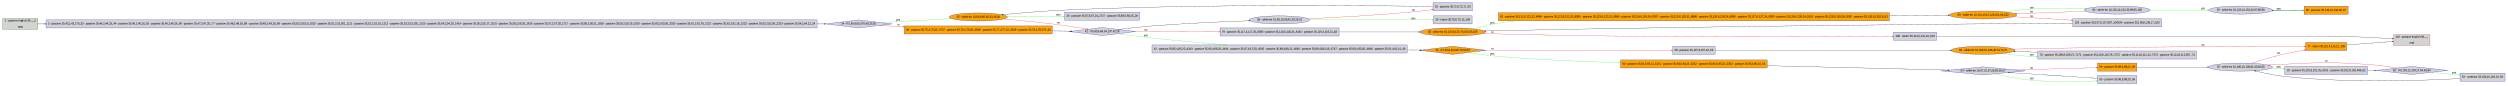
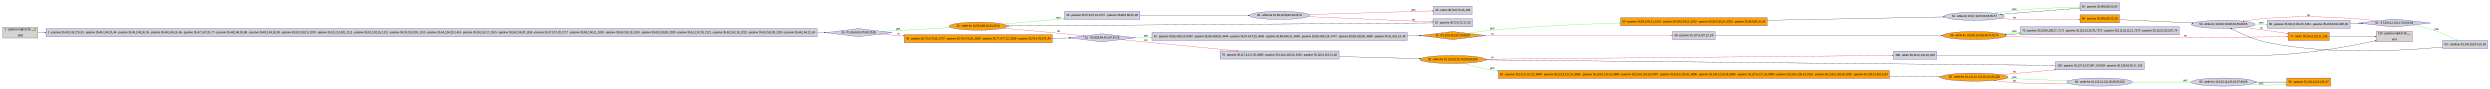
  digraph {
    bgcolor=white
    compound=true
    fillcolor="#FFFFCC"
    fontname=Arial
    fontsize=12
    pack=true
    packmode=clust
    rankdir=LR
    style="rounded,filled"
    node [color="#0000ff" compound=true fillcolor=lightgrey fixedsize=false fontname=Arial fontsize=12 node_initialized=no shape=box style=filled]
    edge [arrowhead=normal arrowsize=0.5 arrowtail=none color="#000000" compound=true dir=forward fontcolor=black fontname=Arial fontsize=12]
    n1 [label="2 - passive 35,43,2,43,179,,33 - passive 35,44,2,44,23,,44 - passive 35,45,2,45,18,,55 - passive 35,46,2,46,26,,66 - passive 35,47,2,47,25,,77 - passive 35,48,2,48,18,,88 - passive 35,49,2,49,18,,99 - passive 35,50,2,50,19,,1010 - passive 35,51,2,51,501,,1111 - passive 35,52,2,52,19,,1212 - passive 35,53,2,53,235,,1313 - passive 35,54,2,54,20,,1414 - passive 35,55,2,55,17,,1515 - passive 35,56,2,56,20,,1616 - passive 35,57,2,57,20,,1717 - passive 35,58,2,58,21,,1818 - passive 35,59,2,59,19,,1919 - passive 35,60,2,60,28,,2020 - passive 35,61,2,61,78,,2121 - passive 35,62,2,62,18,,2222 - passive 35,63,2,63,28,,2323 - passive 35,64,2,64,12,,24"]
    n2 [label="24 - if 5,65,6,65,570,40,25,35" shape=diamond]
    n3 [fillcolor=orange label="25 - while-for 10,66,8,66,40,33,26,34" shape=oval]
    n4 [fillcolor=orange label="36 - passive 35,75,4,75,35,,3737 - passive 35,76,4,76,29,,3838 - passive 35,77,4,77,22,,3939 - passive 35,78,4,78,579,,40"]
    n5 [color="#006400" label="1 - passive-implicit 36,,,,,,2\n\nstart"]
    n6 [label="26 - passive 35,67,6,67,24,,2727 - passive 35,68,6,68,25,,28"]
    n7 [label="41 - if 5,80,6,84,54,107,42,78" shape=diamond]
    n8 [label="28 - while-for 10,69,10,69,42,30,29,31" shape=oval]
    n9 [label="42 - passive 35,85,4,85,20,,4343 - passive 35,86,4,86,20,,4444 - passive 35,87,4,87,20,,4545 - passive 35,88,4,88,21,,4646 - passive 35,89,4,89,116,,4747 - passive 35,90,4,90,20,,4848 - passive 35,91,4,91,14,,49"]
    n10 [label="79 - passive 35,117,4,117,20,,8080 - passive 35,118,4,118,24,,8181 - passive 35,119,4,119,21,,82"]
    n11 [label="29 - return 30,70,8,70,15,,109"]
    n12 [label="32 - passive 35,72,6,72,17,,33"]
    n13 [fillcolor=orange label="41 - if 5,92,8,92,220,76,50,67" shape=diamond]
    n14 [fillcolor=orange label="82 - while-for 10,120,8,120,78,105,83,106" shape=oval]
    n15 [color="#a52a2a" label="110 - passive-implicit 36,,,,,,\n\nend"]
    n16 [fillcolor=orange label="50 - passive 35,93,6,93,21,,5151 - passive 35,94,6,94,23,,5252 - passive 35,95,6,95,22,,5353 - passive 35,96,6,96,10,,54"]
    n17 [label="68 - passive 35,107,6,107,22,,69"]
    n18 [fillcolor=orange label="83 - passive 35,121,6,121,22,,8484 - passive 35,122,6,122,31,,8585 - passive 35,123,6,123,31,,8686 - passive 35,124,6,124,24,,8787 - passive 35,125,6,125,31,,8888 - passive 35,126,6,126,24,,8989 - passive 35,127,6,127,24,,9090 - passive 35,128,6,128,24,,9191 - passive 35,129,6,129,28,,9292 - passive 35,130,6,130,16,,93"]
    n19 [label="108 - return 30,141,2,141,10,,109"]
-   n20 [label="54 - while-for 10,97,10,97,28,56,55,57" shape=diamond]
+   n20 [label="54 - while-for 10,97,10,97,28,56,55,57" shape=oval]
    n21 [fillcolor=orange label="69 - while-for 10,108,10,108,46,74,70,75" shape=oval]
    n22 [label="55 - passive 35,98,8,98,20,,56"]
    n23 [fillcolor=orange label="58 - passive 35,99,6,99,22,,59"]
    n24 [fillcolor=orange label="77 - return 30,115,4,115,11,,109"]
    n25 [label="70 - passive 35,109,8,109,27,,7171 - passive 35,110,8,110,78,,7272 - passive 35,111,8,111,12,,7373 - passive 35,112,8,112,507,,74"]
    n26 [label="59 - while-for 10,100,10,100,81,65,60,66" shape=oval]
    n27 [label="60 - passive 35,101,8,101,25,,6161 - passive 35,102,8,102,496,,62"]
    n28 [label="62 - if 5,103,12,103,17,64,63,64" shape=diamond]
    n29 [label="63 - continue 33,104,10,104,10,,59"]
    n30 [fillcolor=orange label="93 - while-for 10,131,10,131,28,101,94,102" shape=oval]
    n31 [label="94 - while-for 10,132,12,132,30,99,95,100" shape=oval]
    n32 [label="103 - passive 35,137,6,137,697,,104104 - passive 35,138,6,138,17,,105"]
    n33 [label="95 - while-for 10,133,14,133,32,97,96,98" shape=oval]
    n34 [fillcolor=orange label="96 - passive 35,134,12,134,30,,97"]
    n1 -> n2
    n2 -> n3 [color="#00ff00" label=yes]
    n2 -> n4 [color="#ff0000" label=no]
    n3 -> n6 [color="#00ff00" label=yes]
    n3 -> n7 [color="#ff0000" label=no]
    n4 -> n7
    n5 -> n1
-   n7 -> n8
+   n6 -> n8
    n7 -> n9 [color="#00ff00" label=yes]
    n7 -> n10 [color="#ff0000" label=no]
-   n8 -> n11 [color="#00ff00" label=yes]
+   n8 -> n11 [color="#ff0000" label=yes]
    n8 -> n12 [color="#ff0000" label=no]
    n9 -> n13
    n10 -> n14
    n12 -> n3
    n13 -> n16 [color="#00ff00" label=yes]
    n13 -> n17 [color="#ff0000" label=no]
    n14 -> n18 [color="#00ff00" label=yes]
    n14 -> n19 [color="#ff0000" label=no]
    n16 -> n20
    n17 -> n21
    n18 -> n30
    n19 -> n15
    n20 -> n22 [color="#00ff00" label=yes]
    n20 -> n23 [color="#ff0000" label=no]
    n21 -> n24 [color="#ff0000" label=no]
    n21 -> n25 [color="#00ff00" label=yes]
    n22 -> n20
    n23 -> n26
    n24 -> n15
    n25 -> n21
    n26 -> n24 [color="#ff0000" label=no]
    n26 -> n27 [color="#00ff00" label=yes]
    n27 -> n28
    n28 -> n26 [color="#ff0000" label=no]
    n28 -> n29 [color="#00ff00" label=yes]
    n29 -> n26
    n30 -> n31 [color="#00ff00" label=yes]
    n30 -> n32 [color="#ff0000" label=no]
    n31 -> n30 [color="#ff0000" label=no]
    n31 -> n33 [color="#00ff00" label=yes]
    n32 -> n14
    n33 -> n34 [color="#00ff00" label=yes]
    n34 -> n33
  }
